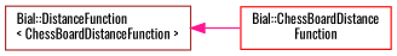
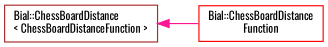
  digraph {
    rankdir=LR
    fontname=Oswald
    node [fillcolor=white fontname=Oswald fontsize=10 shape=record style=filled]
-   n1 [color=brown height=0.2 label="Bial::DistanceFunction\l\< ChessBoardDistanceFunction \>" width=0.4]
+   n1 [color=brown height=0.2 label="Bial::ChessBoardDistance\l\< ChessBoardDistanceFunction \>" width=0.4]
    n2 [color=red height=0.2 label="Bial::ChessBoardDistance\lFunction" width=0.4]
    n1 -> n2 [color=deeppink dir=back fontname=Oswald fontsize=10 labelfontname=Helvetica labelfontsize=10 style=solid]
  }
